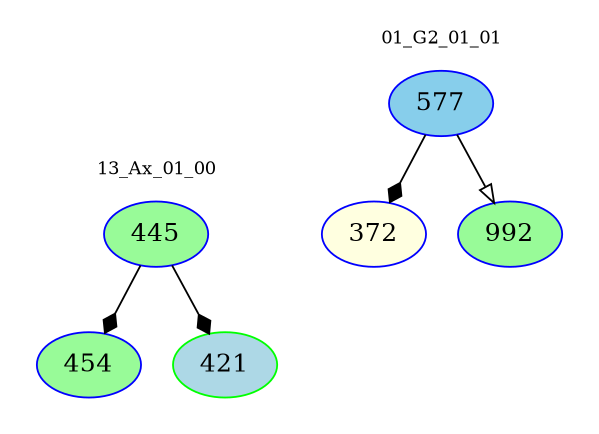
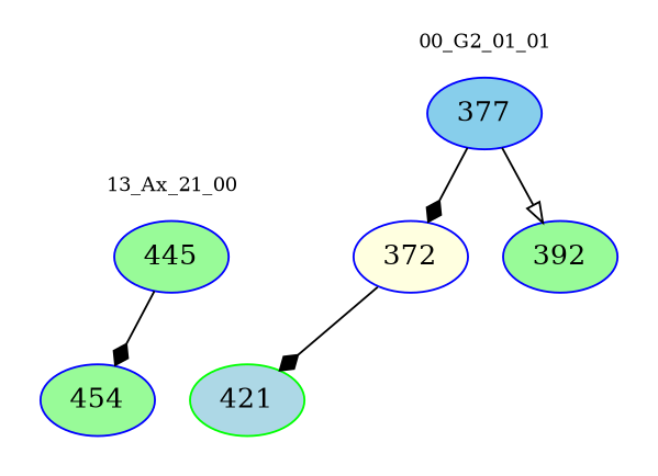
  digraph {
    fontname="DejaVu Serif"
    node [color=blue fillcolor=palegreen fontname="DejaVu Serif" style=filled]
    edge [arrowhead=diamond color=black fontname="DejaVu Serif"]
    n1 [label=445]
    n2 [color=green fillcolor=lightblue label=421]
    n3 [label=454]
-   n4 [fillcolor=skyblue label=577]
+   n4 [fillcolor=skyblue label=377]
    n5 [fillcolor=lightyellow label=372]
-   n6 [label=992]
+   n6 [label=392]
    subgraph cluster_1 {
      color=white
      fontsize=10
-     label="13_Ax_01_00"
+     label="13_Ax_21_00"
      n1
      n2
      n3
    }
    subgraph cluster_2 {
      color=white
      fontsize=10
-     label="01_G2_01_01"
+     label="00_G2_01_01"
      n4
      n5
      n6
    }
-   n1 -> n2
+   n5 -> n2
    n1 -> n3
    n4 -> n5
    n4 -> n6 [arrowhead=onormal]
  }
